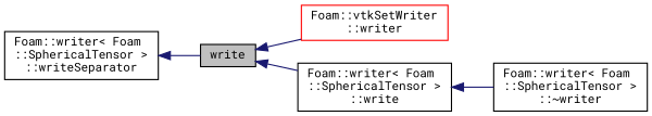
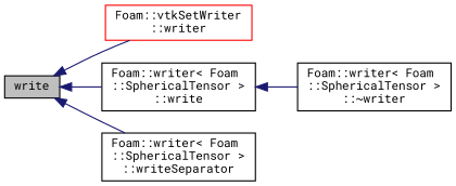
  digraph {
    fontname="Roboto Mono"
    rankdir=LR
    node [color=black fontname="Roboto Mono" fontsize=10 shape=record]
    edge [color=midnightblue dir=back fontname="Roboto Mono" fontsize=10 labelfontname=Helvetica labelfontsize=10 style=solid]
    n1 [fillcolor=grey75 fontcolor=black height=0.2 label=write style=filled width=0.4]
    n2 [color=red height=0.2 label="Foam::vtkSetWriter\l::writer" width=0.4]
    n3 [height=0.2 label="Foam::writer\< Foam\l::SphericalTensor \>\l::write" width=0.4]
    n4 [height=0.2 label="Foam::writer\< Foam\l::SphericalTensor \>\l::writeSeparator" width=0.4]
    n5 [height=0.2 label="Foam::writer\< Foam\l::SphericalTensor \>\l::~writer" width=0.4]
    n1 -> n2
    n1 -> n3
-   n4 -> n1
+   n1 -> n4
    n3 -> n5
  }
